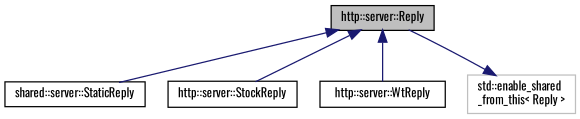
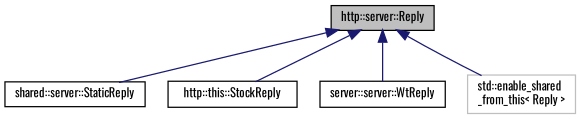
  digraph {
    fontname=Oswald
    rankdir=TB
    node [color=black fillcolor=white fontname=Oswald fontsize=10 shape=record style=filled]
    edge [color=midnightblue dir=back fontname=Oswald fontsize=10 labelfontname=Helvetica labelfontsize=10 style=solid]
    n1 [fillcolor=grey75 fontcolor=black height=0.2 label="http::server::Reply" width=0.4]
    n2 [height=0.2 label="shared::server::StaticReply" width=0.4]
-   n3 [height=0.2 label="http::server::StockReply" width=0.4]
-   n4 [height=0.2 label="http::server::WtReply" width=0.4]
+   n3 [height=0.2 label="http::this::StockReply" width=0.4]
+   n4 [height=0.2 label="server::server::WtReply" width=0.4]
    n5 [color=grey75 height=0.2 label="std::enable_shared\l_from_this\< Reply \>" width=0.4]
    n1 -> n2
    n1 -> n3
    n1 -> n4
-   n5 -> n1
+   n1 -> n5
  }
